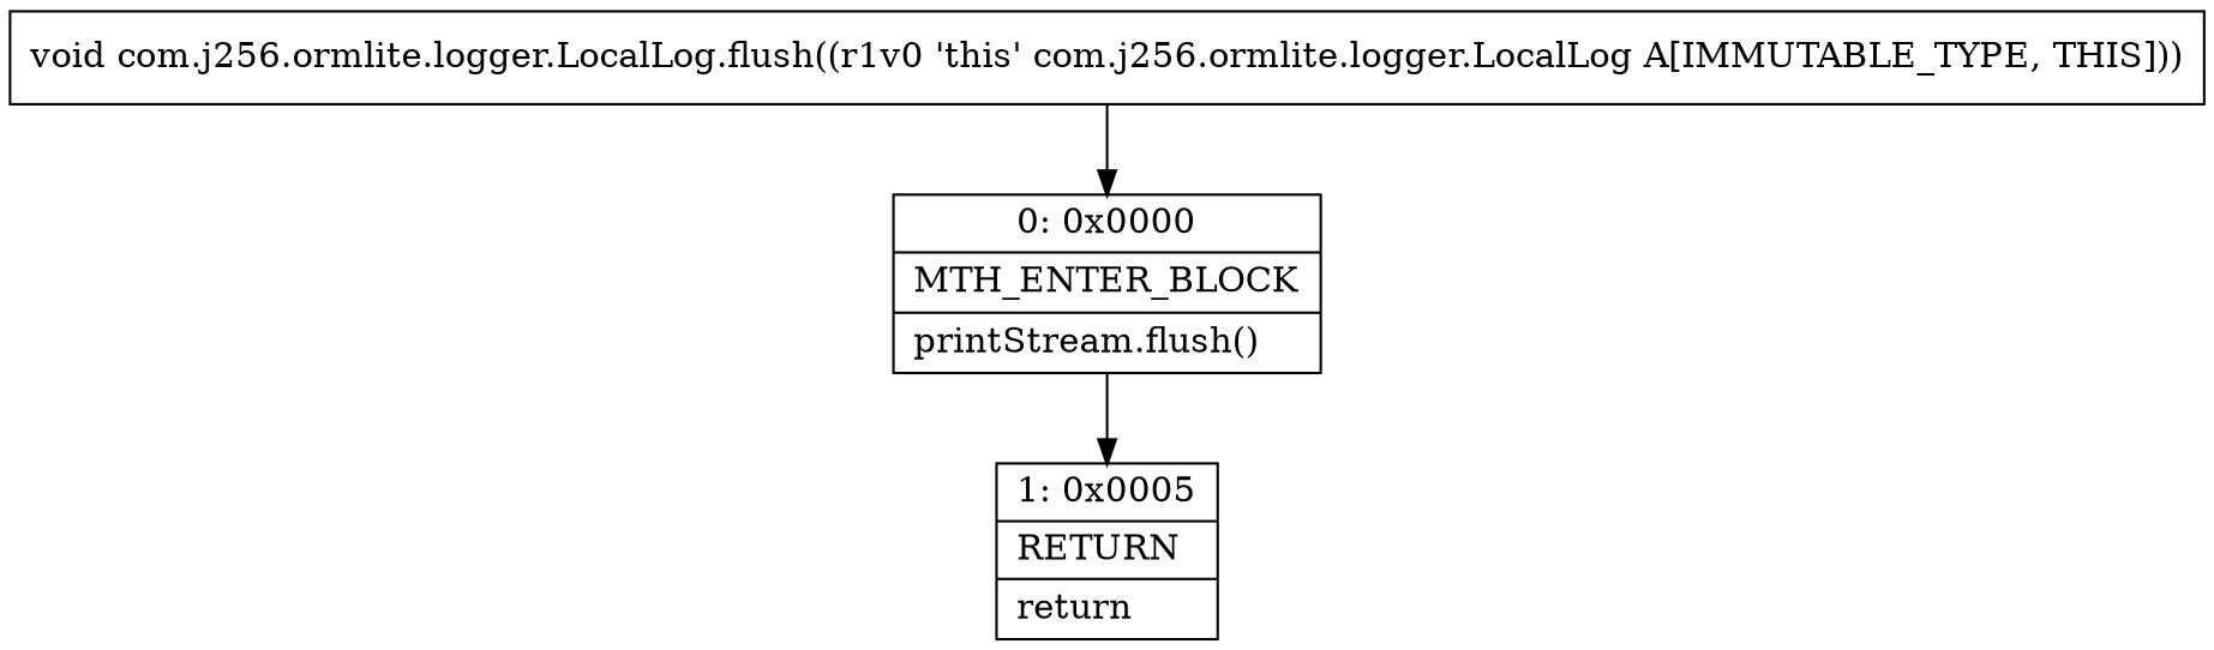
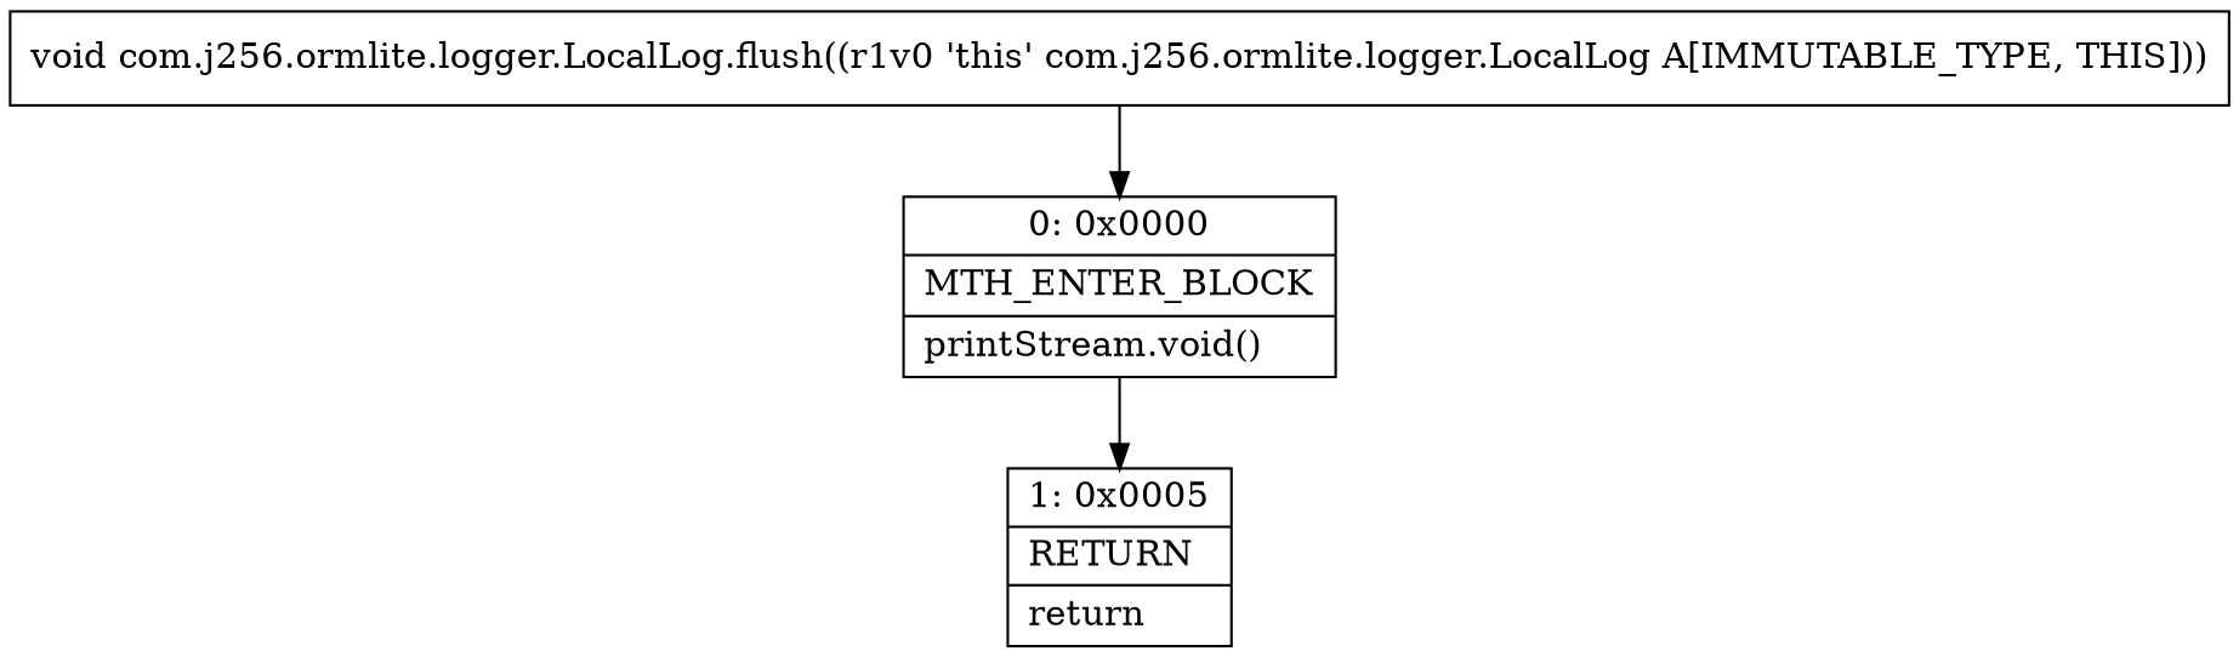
  digraph {
    node [shape=record]
-   n1 [label="{0\:\ 0x0000|MTH_ENTER_BLOCK\l|printStream.flush()\l}"]
+   n1 [label="{0\:\ 0x0000|MTH_ENTER_BLOCK\l|printStream.void()\l}"]
    n2 [label="{1\:\ 0x0005|RETURN\l|return\l}"]
    n3 [label="{void com.j256.ormlite.logger.LocalLog.flush((r1v0 'this' com.j256.ormlite.logger.LocalLog A[IMMUTABLE_TYPE, THIS])) }"]
    n1 -> n2
    n3 -> n1
  }
